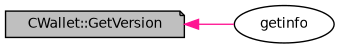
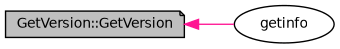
  digraph {
    rankdir=LR
    node [color=black fontname=Helvetica fontsize=10 style=filled]
-   n1 [fillcolor=grey75 fontcolor=black height=0.2 label="CWallet::GetVersion" shape=note width=0.4]
+   n1 [fillcolor=grey75 fontcolor=black height=0.2 label="GetVersion::GetVersion" shape=note width=0.4]
    n2 [fillcolor=white height=0.2 label=getinfo shape=ellipse width=0.4]
    n1 -> n2 [color=deeppink dir=back fontname=Helvetica fontsize=10 labelfontname=Helvetica labelfontsize=10 style=solid]
  }
